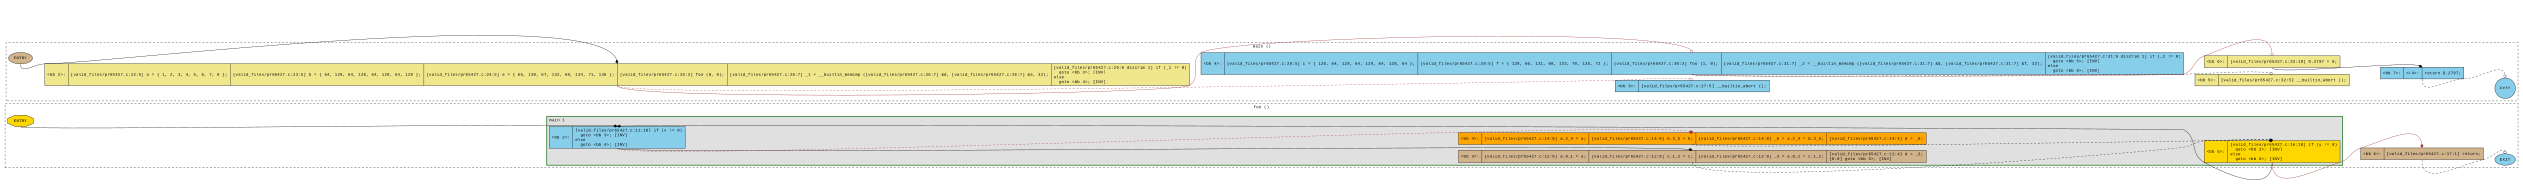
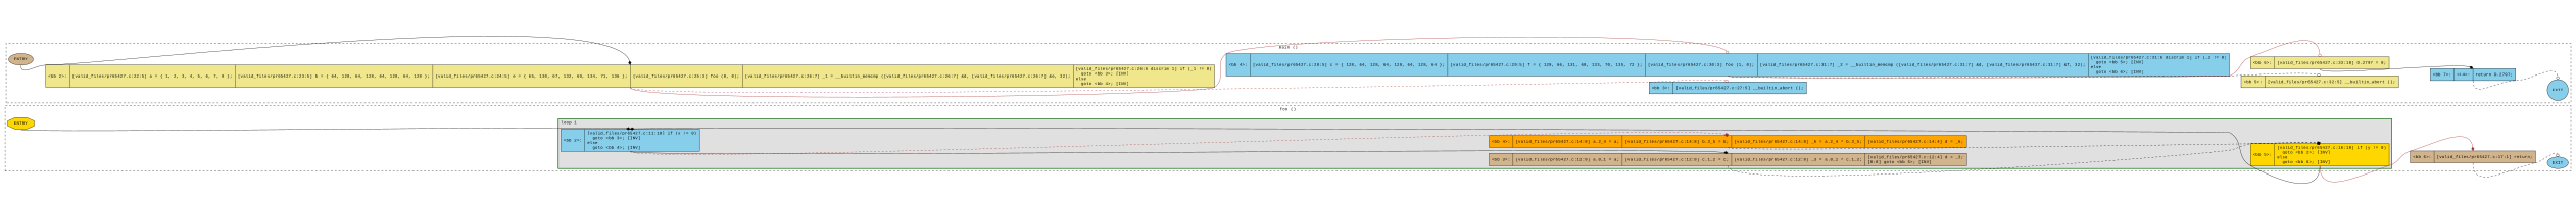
  digraph {
    rankdir=LR
    fontname="Liberation Mono"
    node [fillcolor=skyblue shape=record style=filled fontname="Liberation Mono"]
    edge [color=black constraint=true headport=n style=solid tailport=s weight=10 arrowhead=odot fontname="Liberation Mono"]
    n1 [label="{\<bb\ 2\>:\l|[valid_files/pr65427.c:11:10]\ if\ (x\ !=\ 0)\l\ \ goto\ \<bb\ 3\>;\ [INV]\lelse\l\ \ goto\ \<bb\ 4\>;\ [INV]\l}"]
    n2 [fillcolor=tan label="{\<bb\ 3\>:\l|[valid_files/pr65427.c:12:8]\ a.0_1\ =\ a;\l|[valid_files/pr65427.c:12:8]\ c.1_2\ =\ c;\l|[valid_files/pr65427.c:12:8]\ _3\ =\ a.0_1\ ^\ c.1_2;\l|[valid_files/pr65427.c:12:4]\ d\ =\ _3;\l[0:0]\ goto\ \<bb\ 5\>;\ [INV]\l}"]
    n3 [fillcolor=orange label="{\<bb\ 4\>:\l|[valid_files/pr65427.c:14:8]\ a.2_4\ =\ a;\l|[valid_files/pr65427.c:14:8]\ b.3_5\ =\ b;\l|[valid_files/pr65427.c:14:8]\ _6\ =\ a.2_4\ ^\ b.3_5;\l|[valid_files/pr65427.c:14:4]\ d\ =\ _6;\l}"]
    n4 [fillcolor=gold label="{\<bb\ 5\>:\l|[valid_files/pr65427.c:16:10]\ if\ (y\ !=\ 0)\l\ \ goto\ \<bb\ 2\>;\ [INV]\lelse\l\ \ goto\ \<bb\ 6\>;\ [INV]\l}"]
    n5 [fillcolor=tan label="{\<bb\ 6\>:\l|[valid_files/pr65427.c:17:1]\ return;\l}"]
    n6 [fillcolor=gold label=ENTRY shape=octagon]
    n7 [label=EXIT shape=ellipse]
    n8 [fillcolor=tan label=ENTRY shape=ellipse]
    n9 [label=EXIT shape=circle]
    n10 [fillcolor=khaki label="{\<bb\ 2\>:\l|[valid_files/pr65427.c:22:5]\ a\ =\ \{\ 1,\ 2,\ 3,\ 4,\ 5,\ 6,\ 7,\ 8\ \};\l|[valid_files/pr65427.c:23:5]\ b\ =\ \{\ 64,\ 128,\ 64,\ 128,\ 64,\ 128,\ 64,\ 128\ \};\l|[valid_files/pr65427.c:24:5]\ e\ =\ \{\ 65,\ 130,\ 67,\ 132,\ 69,\ 134,\ 71,\ 136\ \};\l|[valid_files/pr65427.c:25:3]\ foo\ (0,\ 0);\l|[valid_files/pr65427.c:26:7]\ _1\ =\ __builtin_memcmp\ ([valid_files/pr65427.c:26:7]\ &d,\ [valid_files/pr65427.c:26:7]\ &e,\ 32);\l|[valid_files/pr65427.c:26:6\ discrim\ 1]\ if\ (_1\ !=\ 0)\l\ \ goto\ \<bb\ 3\>;\ [INV]\lelse\l\ \ goto\ \<bb\ 4\>;\ [INV]\l}"]
    n11 [label="{\<bb\ 3\>:\l|[valid_files/pr65427.c:27:5]\ __builtin_abort\ ();\l}"]
    n12 [label="{\<bb\ 4\>:\l|[valid_files/pr65427.c:28:5]\ c\ =\ \{\ 128,\ 64,\ 128,\ 64,\ 128,\ 64,\ 128,\ 64\ \};\l|[valid_files/pr65427.c:29:5]\ f\ =\ \{\ 129,\ 66,\ 131,\ 68,\ 133,\ 70,\ 135,\ 72\ \};\l|[valid_files/pr65427.c:30:3]\ foo\ (1,\ 0);\l|[valid_files/pr65427.c:31:7]\ _2\ =\ __builtin_memcmp\ ([valid_files/pr65427.c:31:7]\ &d,\ [valid_files/pr65427.c:31:7]\ &f,\ 32);\l|[valid_files/pr65427.c:31:6\ discrim\ 1]\ if\ (_2\ !=\ 0)\l\ \ goto\ \<bb\ 5\>;\ [INV]\lelse\l\ \ goto\ \<bb\ 6\>;\ [INV]\l}"]
    n13 [fillcolor=khaki label="{\<bb\ 5\>:\l|[valid_files/pr65427.c:32:5]\ __builtin_abort\ ();\l}"]
    n14 [fillcolor=khaki label="{\<bb\ 6\>:\l|[valid_files/pr65427.c:33:10]\ D.2797\ =\ 0;\l}"]
    n15 [label="{\<bb\ 7\>:\l|\<L4\>:\l|return\ D.2797;\l}"]
    subgraph cluster_1 {
      color=black
      label="foo ()"
      style=dashed
      n5
      n6
      n7
      subgraph cluster_2 {
        color=darkgreen
        fillcolor=grey88
-       label="main 1"
+       label="loop 1"
        labeljust=l
        penwidth=2
        style=filled
        n1
        n2
        n3
        n4
      }
    }
    subgraph cluster_3 {
      color=black
      label="main ()"
      style=dashed
      n8
      n9
      n10
      n11
      n12
      n13
      n14
      n15
    }
    n1 -> n2 [arrowhead=diamond]
    n1 -> n3 [color=brown style=dashed arrowhead=box]
    n2 -> n4 [style=dashed weight=100 arrowhead=box]
    n3 -> n4 [style=dashed weight=100]
    n4 -> n1 [constraint=false arrowhead=diamond]
    n4 -> n5 [color=brown arrowhead=diamond]
    n5 -> n7 [style=dashed]
    n6 -> n1 [weight=100 arrowhead=diamond]
    n6 -> n7 [style=invis color="" weight="" arrowhead=""]
    n8 -> n9 [style=invis color="" weight="" arrowhead=""]
    n8 -> n10 [weight=100 arrowhead=diamond]
    n10 -> n11 [color=brown style=dashed]
    n10 -> n12 [color=brown]
    n12 -> n13 [style=dashed]
    n12 -> n14 [color=brown]
    n14 -> n15 [weight=100 arrowhead=diamond]
    n15 -> n9 [style=dashed]
  }
